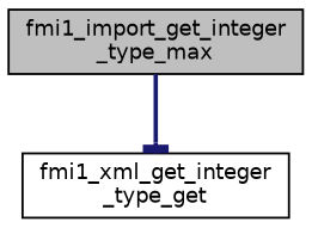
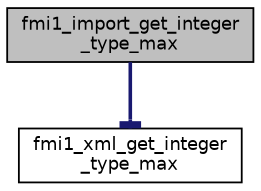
  digraph {
    rankdir=TB
    node [color=black fontname=Helvetica fontsize=10 shape=record style=filled]
    n1 [fillcolor=grey75 fontcolor=black height=0.2 label="fmi1_import_get_integer\l_type_max" width=0.4]
-   n2 [fillcolor=white height=0.2 label="fmi1_xml_get_integer\l_type_get" width=0.4]
+   n2 [fillcolor=white height=0.2 label="fmi1_xml_get_integer\l_type_max" width=0.4]
    n1 -> n2 [color=midnightblue fontname=Helvetica fontsize=10 labelfontname=Helvetica labelfontsize=10 style=bold arrowhead=tee]
  }
